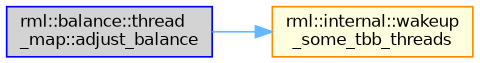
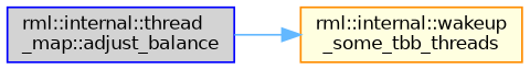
  digraph {
    rankdir=LR
    node [fontname=Helvetica fontsize=10 shape=box style=filled]
-   n1 [color=blue fillcolor=lightgrey fontcolor=black height=0.2 label="rml::balance::thread\l_map::adjust_balance" width=0.4]
+   n1 [color=blue fillcolor=lightgrey fontcolor=black height=0.2 label="rml::internal::thread\l_map::adjust_balance" width=0.4]
    n2 [color=darkorange fillcolor=lightyellow height=0.2 label="rml::internal::wakeup\l_some_tbb_threads" width=0.4]
    n1 -> n2 [color=steelblue1 fontname=Helvetica fontsize=10 labelfontname=Helvetica labelfontsize=10 style=solid]
  }
